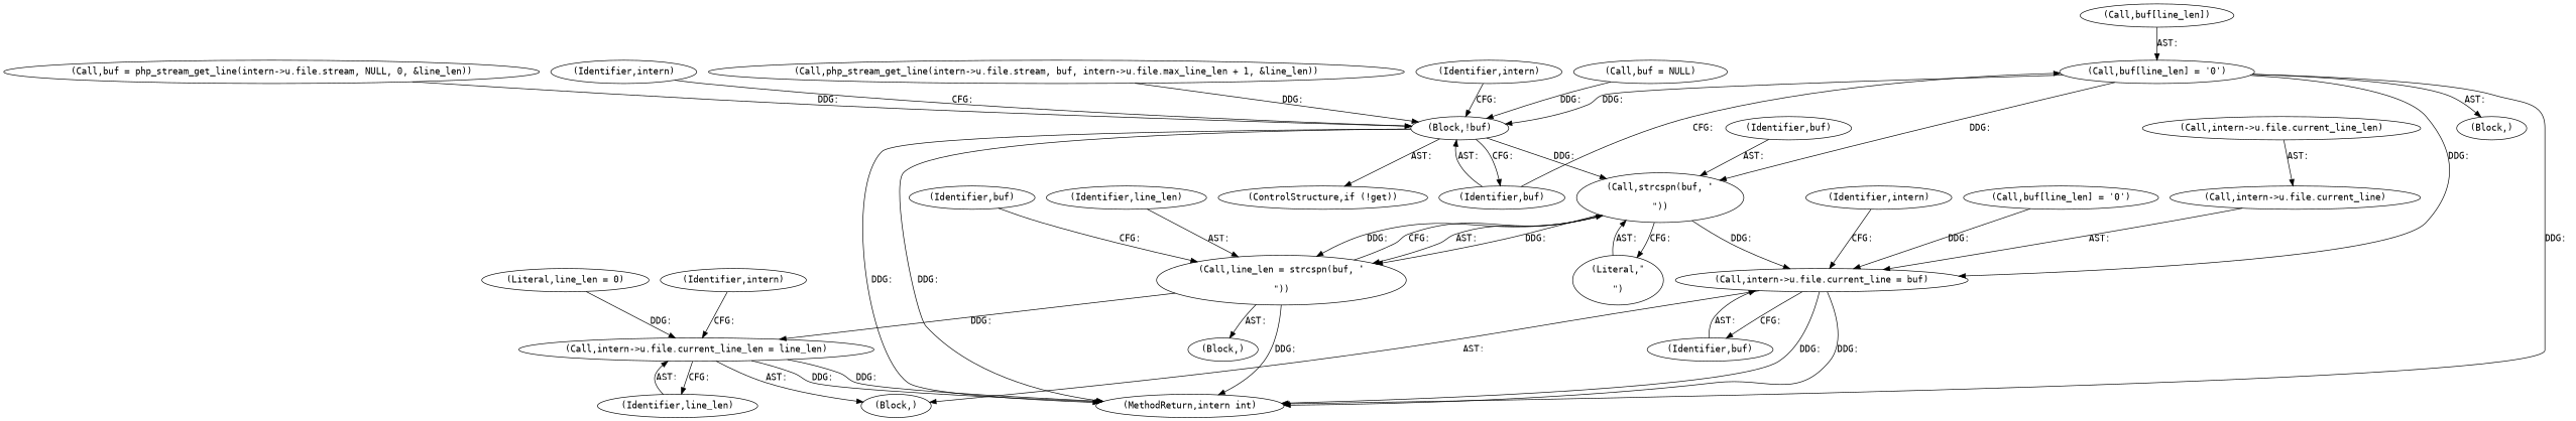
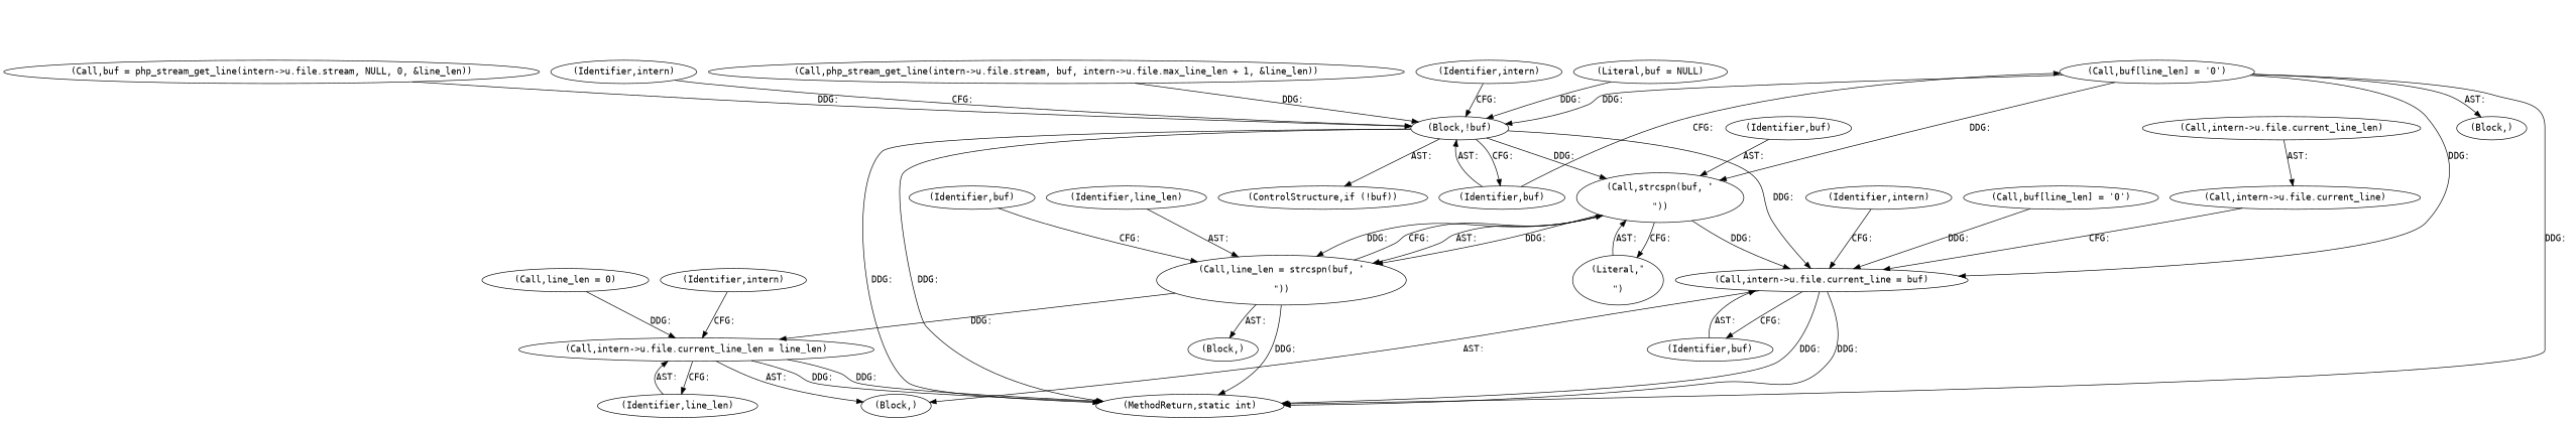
  digraph {
    fontname="DejaVu Sans Mono"
    node [fontname="DejaVu Sans Mono"]
    edge [fontname="DejaVu Sans Mono"]
    n1 [label="(Call,buf[line_len] = '\0')"]
    n2 [label="(Block,!buf)"]
    n3 [label="(Call,strcspn(buf, \"\r\n\"))"]
    n4 [label="(Call,intern->u.file.current_line = buf)"]
    n5 [label="(Block,)"]
-   n6 [label="(MethodReturn,intern int)"]
-   n7 [label="(ControlStructure,if (!get))"]
+   n6 [label="(MethodReturn,static int)"]
+   n7 [label="(ControlStructure,if (!buf))"]
    n8 [label="(Identifier,buf)"]
    n9 [label="(Call,line_len = strcspn(buf, \"\r\n\"))"]
    n10 [label="(Literal,\"\r\n\")"]
    n11 [label="(Block,)"]
    n12 [label="(Identifier,buf)"]
    n13 [label="(Call,intern->u.file.current_line_len = line_len)"]
    n14 [label="(Block,)"]
    n15 [label="(Identifier,line_len)"]
    n16 [label="(Identifier,intern)"]
    n17 [label="(Call,intern->u.file.current_line_len)"]
    n18 [label="(Call,intern->u.file.current_line)"]
    n19 [label="(Call,buf = php_stream_get_line(intern->u.file.stream, NULL, 0, &line_len))"]
    n20 [label="(Identifier,buf)"]
    n21 [label="(Identifier,intern)"]
-   n22 [label="(Call,buf[line_len])"]
    n23 [label="(Call,php_stream_get_line(intern->u.file.stream, buf, intern->u.file.max_line_len + 1, &line_len))"]
    n24 [label="(Identifier,buf)"]
    n25 [label="(Identifier,intern)"]
-   n26 [label="(Literal,line_len = 0)"]
+   n26 [label="(Call,line_len = 0)"]
    n27 [label="(Identifier,line_len)"]
    n28 [label="(Call,buf[line_len] = '\0')"]
    n29 [label="(Identifier,intern)"]
-   n30 [label="(Call,buf = NULL)"]
+   n30 [label="(Literal,buf = NULL)"]
    n1 -> n2 [label="DDG: "]
    n1 -> n3 [label="DDG: "]
    n1 -> n4 [label="DDG: "]
    n1 -> n5 [label="AST: "]
    n1 -> n6 [label="DDG: "]
    n2 -> n3 [label="DDG: "]
+   n2 -> n4 [label="DDG: "]
    n2 -> n6 [label="DDG: "]
    n2 -> n6 [label="DDG: "]
    n2 -> n7 [label="AST: "]
    n2 -> n8 [label="CFG: "]
    n3 -> n4 [label="DDG: "]
    n3 -> n9 [label="AST: "]
    n3 -> n9 [label="DDG: "]
    n3 -> n9 [label="DDG: "]
    n3 -> n10 [label="CFG: "]
    n4 -> n6 [label="DDG: "]
    n4 -> n6 [label="DDG: "]
    n4 -> n11 [label="AST: "]
    n4 -> n12 [label="CFG: "]
    n8 -> n1 [label="CFG: "]
    n8 -> n2 [label="AST: "]
    n9 -> n3 [label="CFG: "]
    n9 -> n6 [label="DDG: "]
    n9 -> n13 [label="DDG: "]
    n9 -> n14 [label="AST: "]
    n10 -> n3 [label="AST: "]
    n12 -> n4 [label="AST: "]
    n13 -> n6 [label="DDG: "]
    n13 -> n6 [label="DDG: "]
    n13 -> n11 [label="AST: "]
    n13 -> n15 [label="CFG: "]
    n15 -> n13 [label="AST: "]
    n16 -> n13 [label="CFG: "]
    n17 -> n18 [label="AST: "]
-   n18 -> n4 [label="AST: "]
+   n18 -> n4 [label="CFG: "]
    n19 -> n2 [label="DDG: "]
    n20 -> n9 [label="CFG: "]
    n21 -> n2 [label="CFG: "]
-   n22 -> n1 [label="AST: "]
    n23 -> n2 [label="DDG: "]
    n24 -> n3 [label="AST: "]
    n25 -> n4 [label="CFG: "]
    n26 -> n13 [label="DDG: "]
    n27 -> n9 [label="AST: "]
    n28 -> n4 [label="DDG: "]
    n29 -> n2 [label="CFG: "]
    n30 -> n2 [label="DDG: "]
  }
